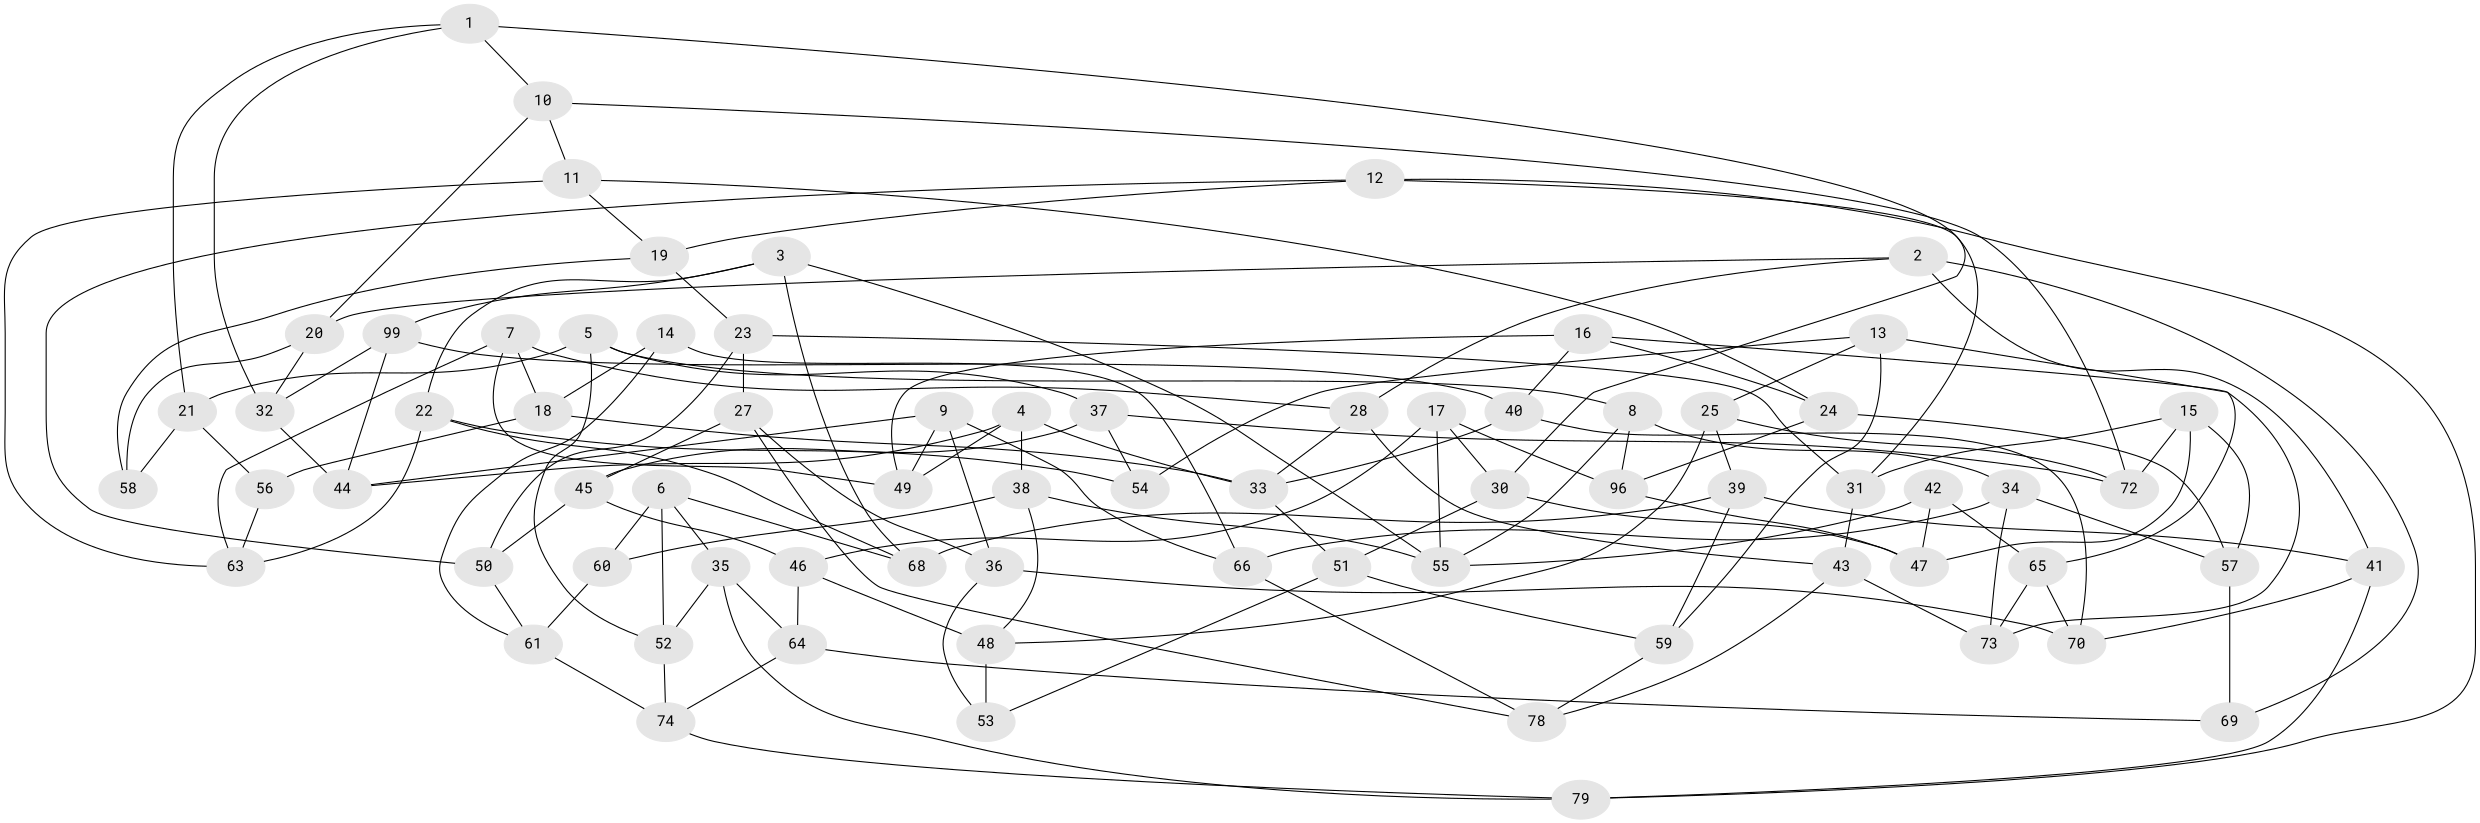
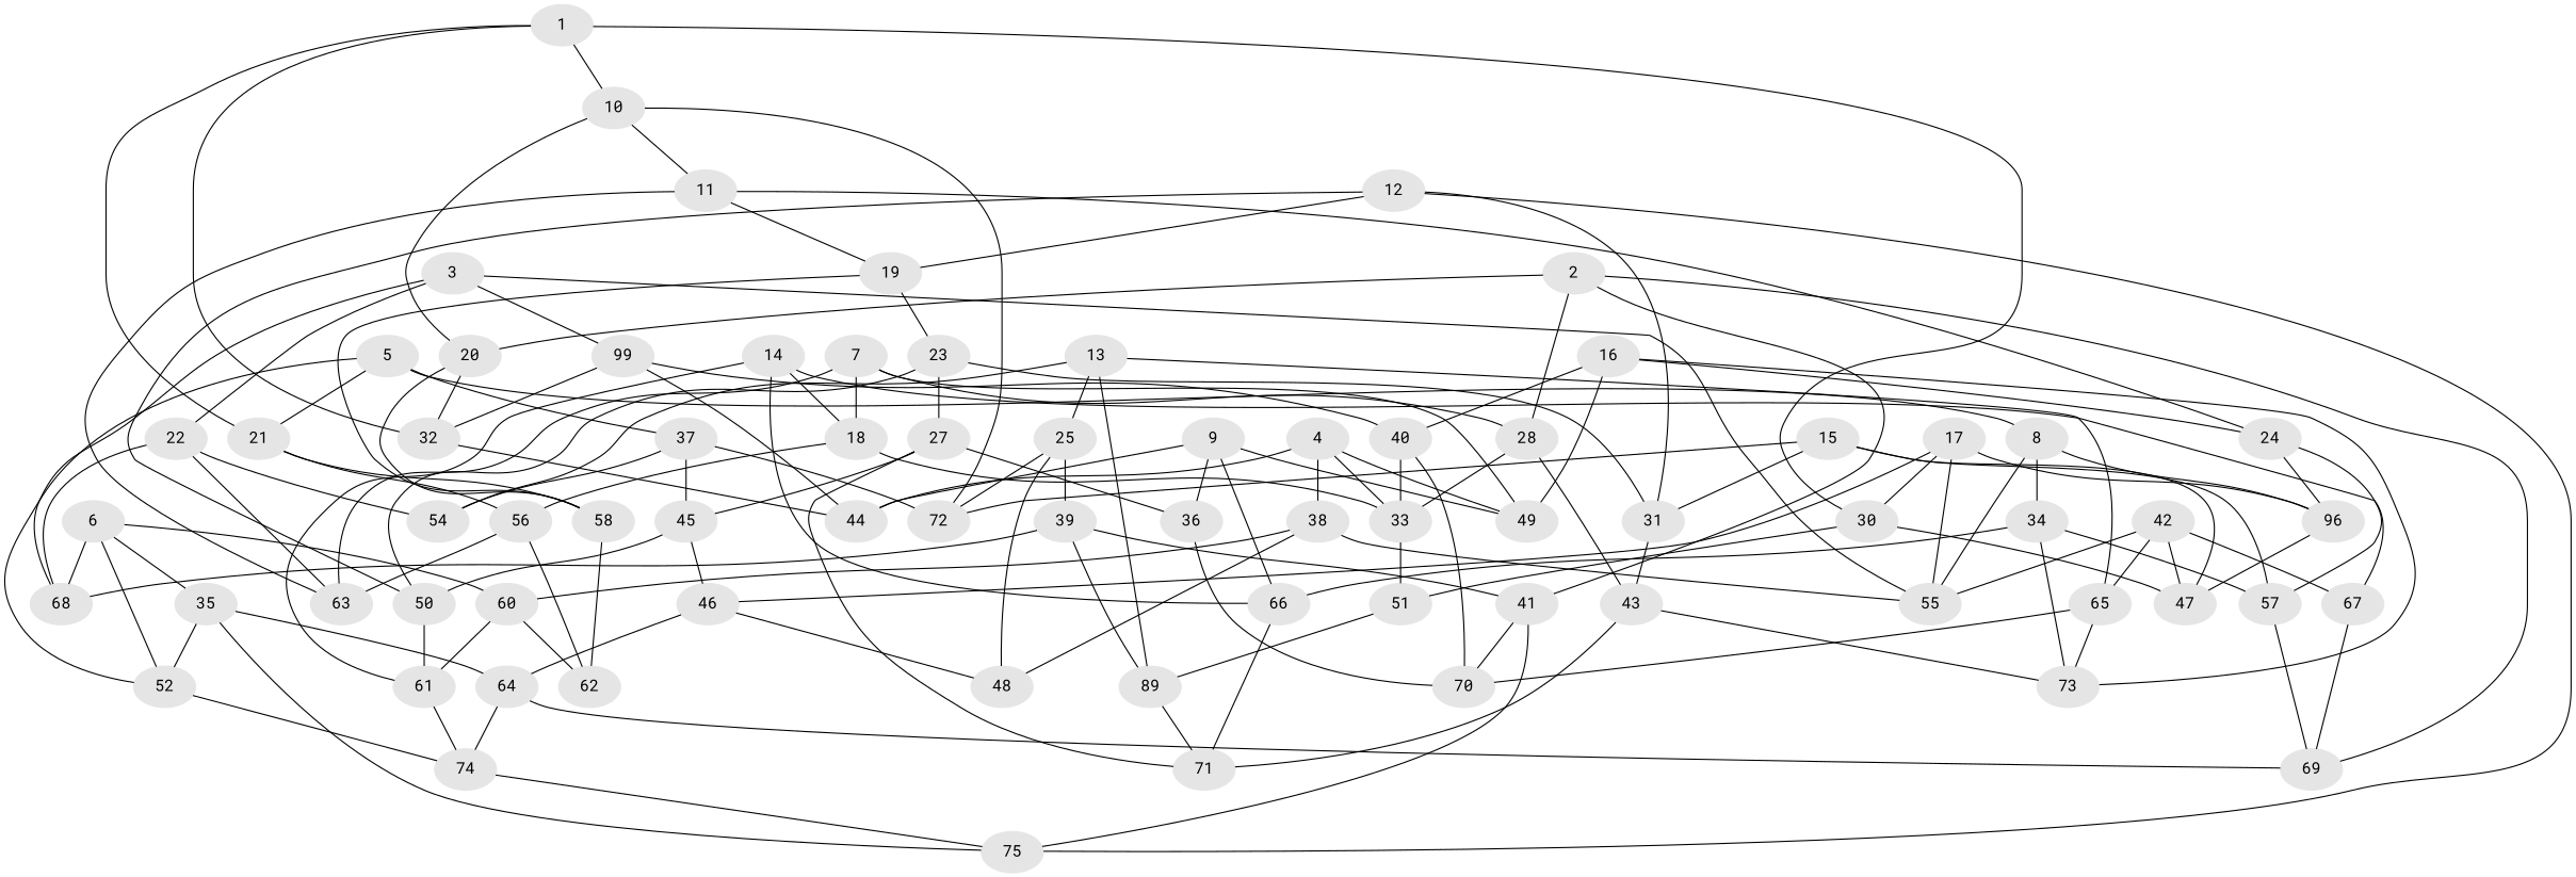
  graph {
    fontname="Roboto Mono"
    node [color=gray90 fontname="Roboto Mono" style=filled]
    edge [fontname="Roboto Mono"]
    1
    10
    21
    30
    32
    20
    11
    72
    56
    58
    47
    51
    44
    2
    28
    41
    69
    33
    43
-   75 [label=79]
+   75
    70
    3
    22
    n24 [label=99]
    55
    68
    63
    54
    40
    4
    38
    49
    60
    48
    5
    8
    37
    52
    n39 [label=96]
    34
    45
    74
    6
    35
    64
    61
+   62
    7
    18
    66
    57
    73
+   67
    9
    36
-   53
-   71 [label=78]
+   71
    19
    24
    23
    12
    31
    50
    13
    25
-   59
+   59 [label=89]
    65
    39
    14
    15
    16
    17
    46
    27
    42
    1 -- 10
    1 -- 21
    1 -- 30
    1 -- 32
    10 -- 20
    10 -- 11
    10 -- 72
    21 -- 56
    21 -- 58
    30 -- 47
    30 -- 51
    32 -- 44
    20 -- 32
    20 -- 58
    11 -- 63
    11 -- 19
    11 -- 24
    56 -- 63
-   51 -- 53
+   56 -- 62
+   58 -- 62
    51 -- 59
    2 -- 20
    2 -- 28
    2 -- 41
    2 -- 69
    28 -- 33
    28 -- 43
    41 -- 75
    41 -- 70
    33 -- 51
    43 -- 73
    43 -- 71
    3 -- 22
    3 -- n24
    3 -- 55
    3 -- 68
    22 -- 68
    22 -- 63
    22 -- 54
    n24 -- 32
    n24 -- 44
    n24 -- 40
    40 -- 33
    40 -- 70
    4 -- 44
    4 -- 33
    4 -- 38
    4 -- 49
    38 -- 55
    38 -- 60
    38 -- 48
    60 -- 61
-   48 -- 53
+   60 -- 62
    5 -- 21
    5 -- 8
    5 -- 37
    5 -- 52
    8 -- 55
    8 -- n39
    8 -- 34
    37 -- 72
    37 -- 54
    37 -- 45
    52 -- 74
    n39 -- 47
    34 -- 66
    34 -- 57
    34 -- 73
    45 -- 50
    45 -- 46
    74 -- 75
    6 -- 68
    6 -- 60
    6 -- 52
    6 -- 35
    35 -- 75
    35 -- 52
    35 -- 64
    64 -- 69
    64 -- 74
    61 -- 74
    7 -- 28
    7 -- 63
    7 -- 49
    7 -- 18
    18 -- 56
    18 -- 33
    66 -- 71
    57 -- 69
+   67 -- 69
    9 -- 44
    9 -- 49
    9 -- 66
    9 -- 36
    36 -- 70
-   36 -- 53
    19 -- 58
    19 -- 23
    24 -- n39
    24 -- 57
    23 -- 31
    23 -- 50
    23 -- 27
    12 -- 75
    12 -- 19
    12 -- 31
    12 -- 50
    31 -- 43
    50 -- 61
    13 -- 54
    13 -- 25
    13 -- 59
    13 -- 65
    25 -- 72
    25 -- 48
    25 -- 39
    59 -- 71
    65 -- 70
    65 -- 73
    39 -- 41
    39 -- 68
    39 -- 59
    14 -- 61
    14 -- 18
    14 -- 66
+   14 -- 67
    15 -- 72
    15 -- 47
    15 -- 57
    15 -- 31
    16 -- 40
    16 -- 49
    16 -- 73
    16 -- 24
    17 -- 30
    17 -- 55
    17 -- n39
    17 -- 46
    46 -- 48
    46 -- 64
    27 -- 45
    27 -- 36
    27 -- 71
    42 -- 47
    42 -- 55
+   42 -- 67
    42 -- 65
  }
